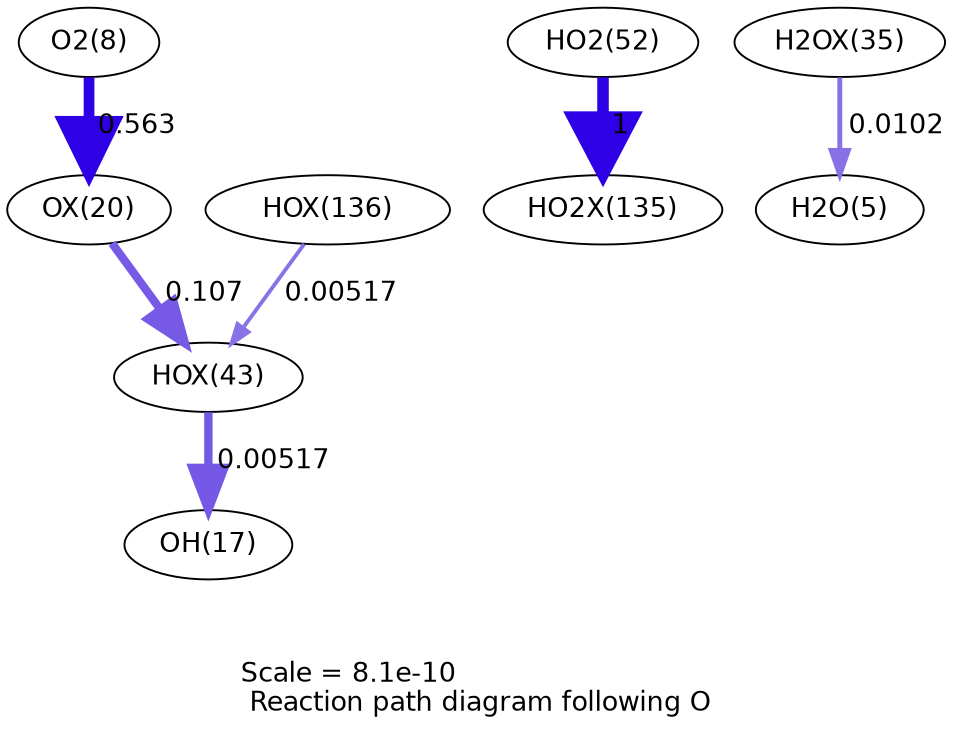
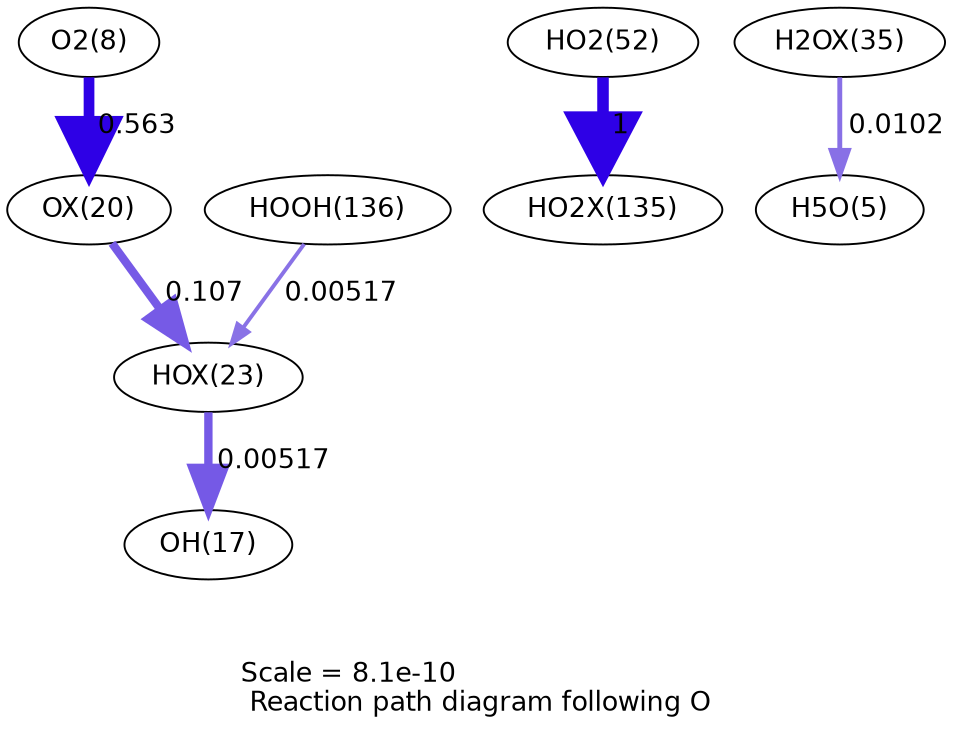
  digraph {
    fontname=Helvetica
    label="Scale = 8.1e-10\l Reaction path diagram following O"
    node [fontname=Helvetica]
    edge [fontname=Helvetica]
    n1 [label="O2(8)"]
    n2 [label="OX(20)"]
-   n3 [label="HOX(43)"]
+   n3 [label="HOX(23)"]
    n4 [label="OH(17)"]
-   n5 [label="HOX(136)"]
+   n5 [label="HOOH(136)"]
    n6 [label="HO2X(135)"]
    n7 [label="H2OX(35)"]
-   n8 [label="H2O(5)"]
+   n8 [label="H5O(5)"]
    n9 [label="HO2(52)"]
    n1 -> n2 [arrowsize=2.78 color="0.7, 1.06, 0.9" label=" 0.563" penwidth=5.57]
    n2 -> n3 [arrowsize=2.16 color="0.7, 0.607, 0.9" label=" 0.107" penwidth=4.32]
    n3 -> n4 [arrowsize=2.18 color="0.7, 0.613, 0.9" label=" 0.00517" penwidth=4.35]
    n5 -> n3 [arrowsize=1.01 color="0.7, 0.505, 0.9" label=" 0.00517" penwidth=2.03]
    n7 -> n8 [arrowsize=1.27 color="0.7, 0.51, 0.9" label=" 0.0102" penwidth=2.54]
    n9 -> n6 [arrowsize=3 color="0.7, 1.5, 0.9" label=" 1" penwidth=6]
  }
